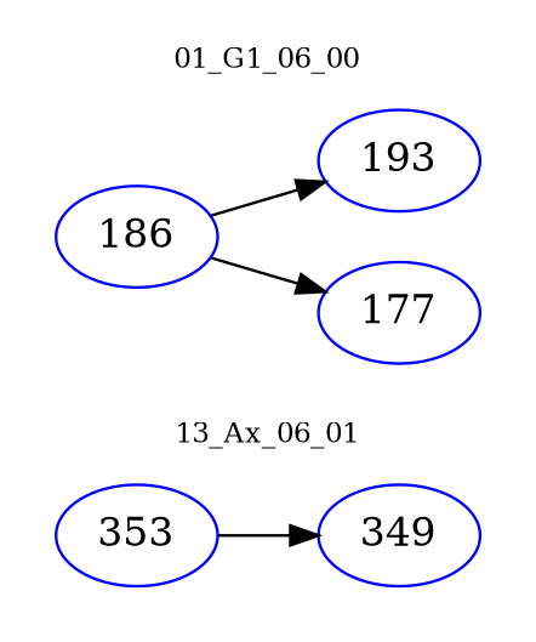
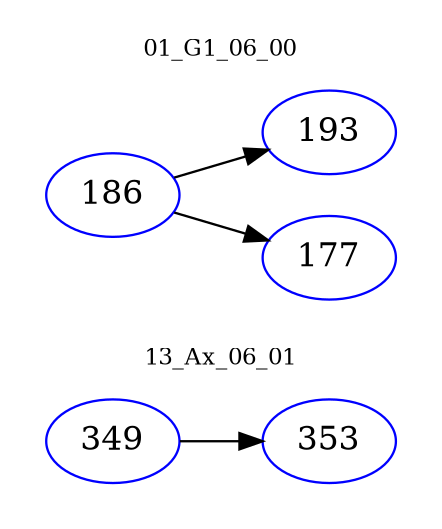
  digraph {
    rankdir=LR
    node [color=blue]
    edge [color=black]
    n1 [label=353]
    n2 [label=349]
    n3 [label=186]
    n4 [label=177]
    n5 [label=193]
    subgraph cluster_1 {
      color=white
      fontsize=10
      label="13_Ax_06_01"
      n1
      n2
    }
    subgraph cluster_2 {
      color=white
      fontsize=10
      label="01_G1_06_00"
      n3
      n4
      n5
    }
-   n1 -> n2
+   n2 -> n1
    n3 -> n4
    n3 -> n5
  }
